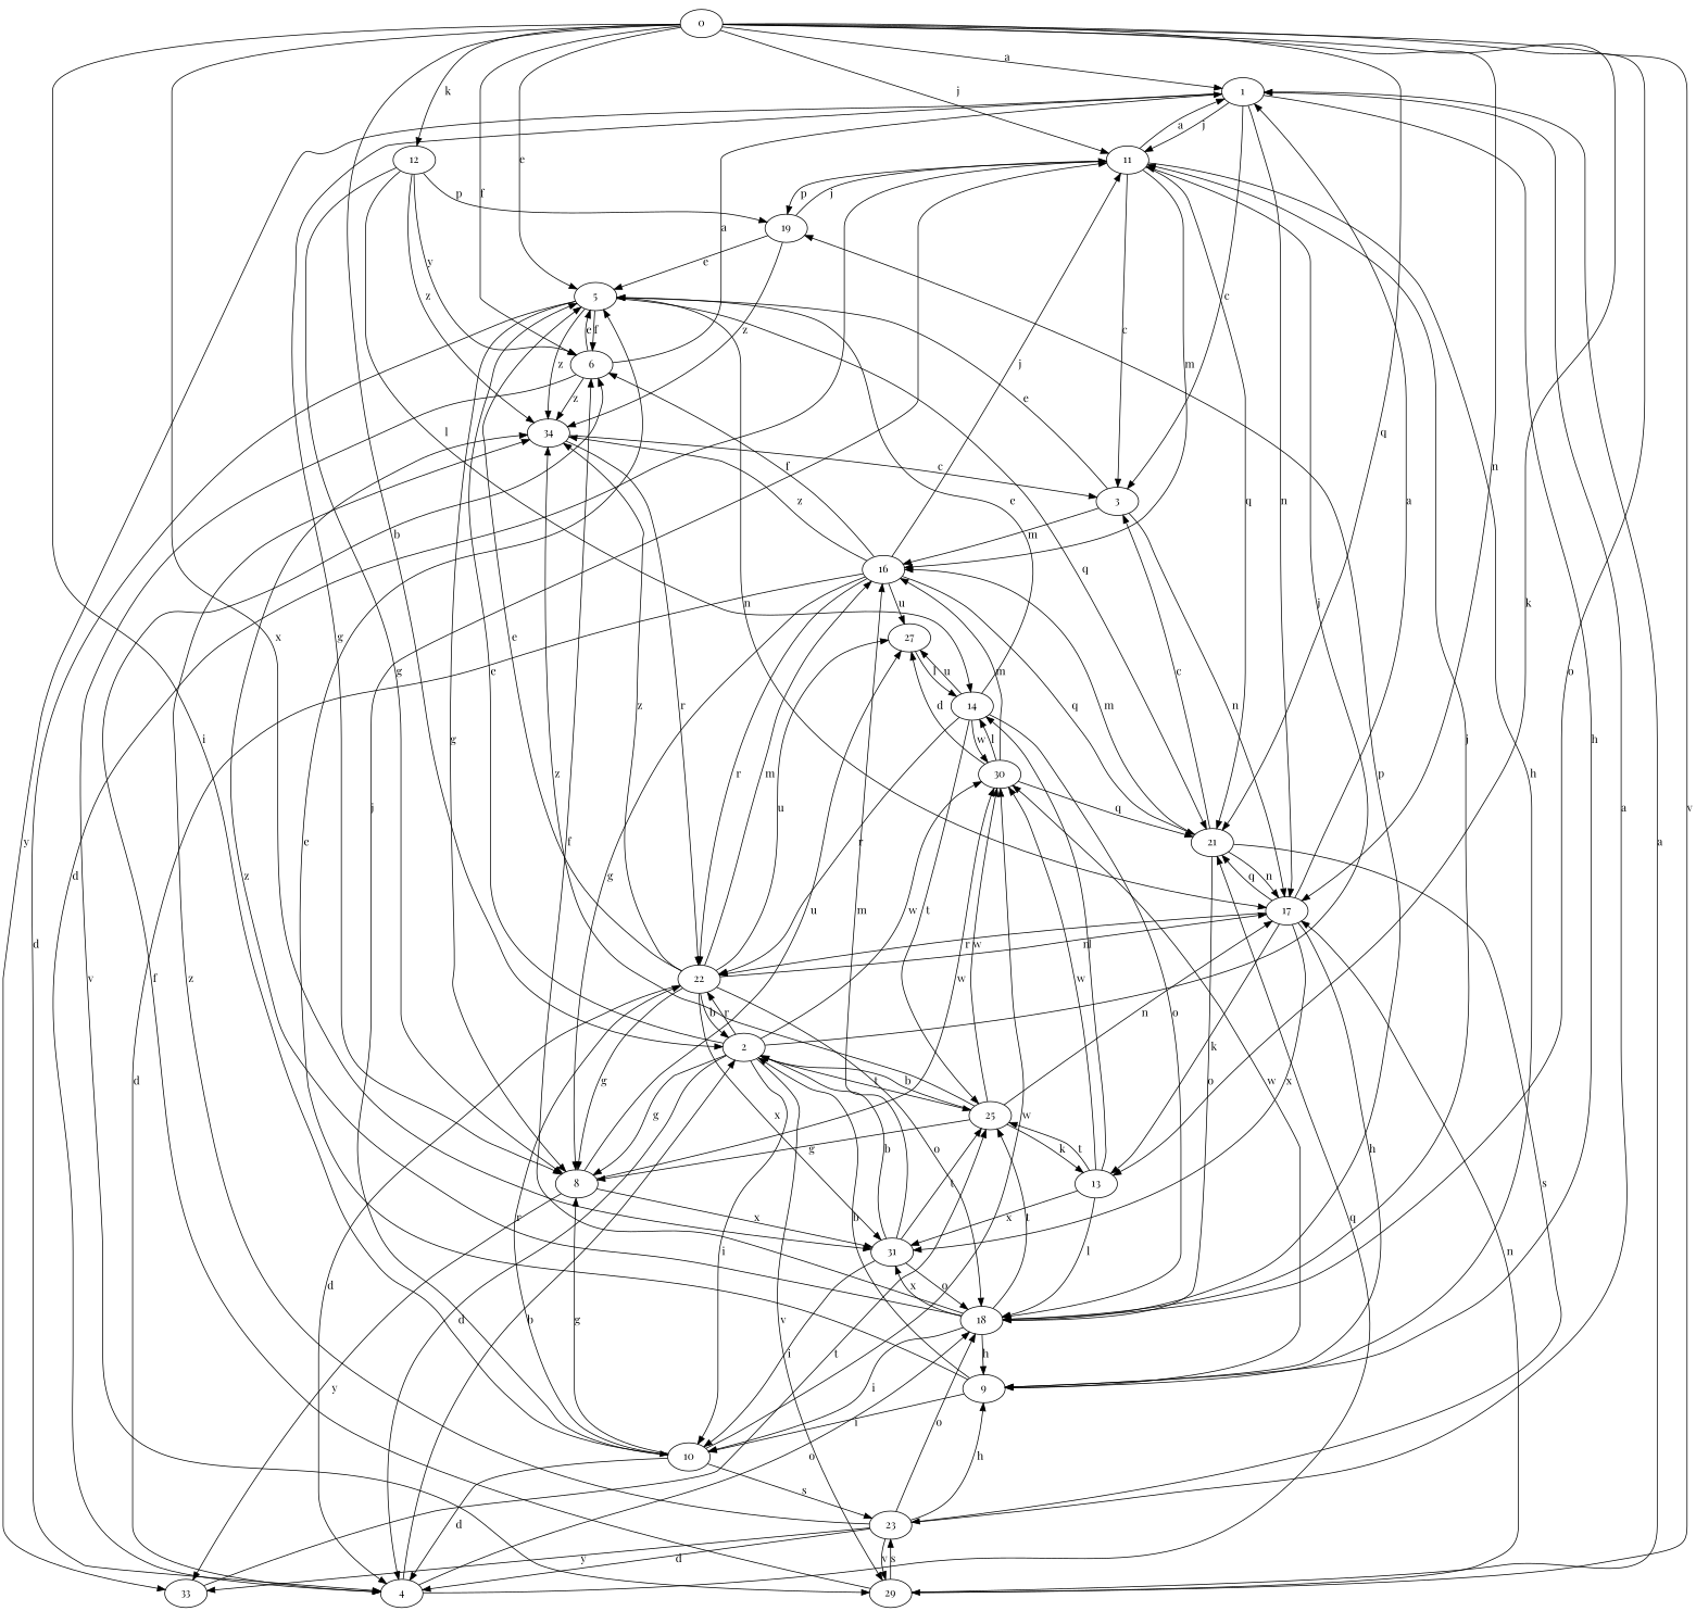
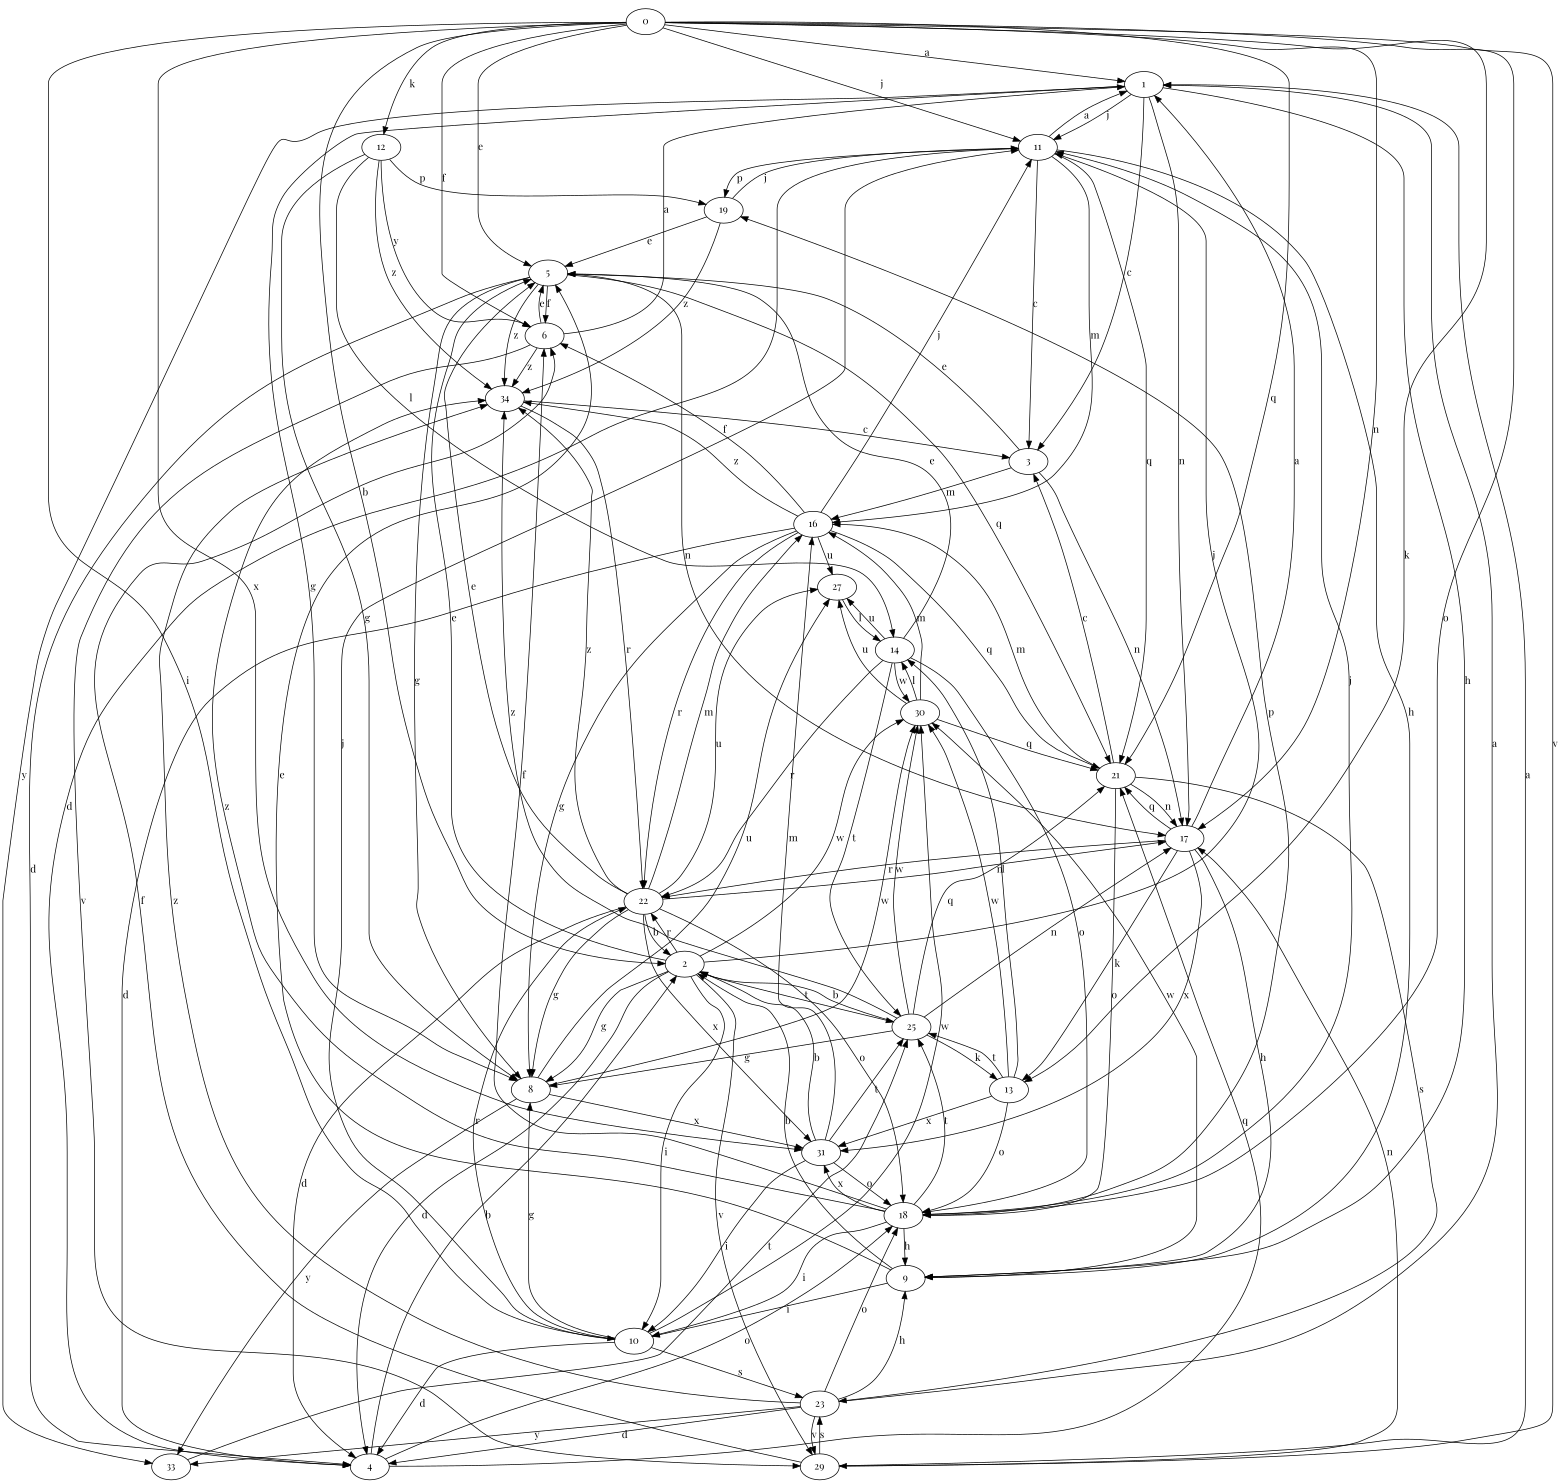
  strict digraph {
    fontname="Playfair Display"
    node [fontname="Playfair Display"]
    edge [fontname="Playfair Display"]
    0
    1
    2
    5
    6
    10
    11
    12
    13
    17
    18
    21
    29
    31
    3
    8
    9
    33
    4
    22
    25
    30
    34
    23
    16
    19
    14
    27
    0 -> 1 [label=a]
    0 -> 2 [label=b]
    0 -> 5 [label=e]
    0 -> 6 [label=f]
    0 -> 10 [label=i]
    0 -> 11 [label=j]
    0 -> 12 [label=k]
    0 -> 13 [label=k]
    0 -> 17 [label=n]
    0 -> 18 [label=o]
    0 -> 21 [label=q]
    0 -> 29 [label=v]
    0 -> 31 [label=x]
    1 -> 11 [label=j]
    1 -> 17 [label=n]
    1 -> 3 [label=c]
    1 -> 8 [label=g]
    1 -> 9 [label=h]
    1 -> 33 [label=y]
    2 -> 5 [label=e]
    2 -> 10 [label=i]
    2 -> 11 [label=j]
    2 -> 29 [label=v]
    2 -> 8 [label=g]
    2 -> 4 [label=d]
    2 -> 22 [label=r]
    2 -> 25 [label=t]
    2 -> 30 [label=w]
    5 -> 6 [label=f]
    5 -> 17 [label=n]
    5 -> 21 [label=q]
    5 -> 8 [label=g]
    5 -> 4 [label=d]
    5 -> 34 [label=z]
    6 -> 1 [label=a]
    6 -> 5 [label=e]
    6 -> 29 [label=v]
    6 -> 34 [label=z]
    10 -> 11 [label=j]
    10 -> 8 [label=g]
    10 -> 4 [label=d]
    10 -> 22 [label=r]
    10 -> 30 [label=w]
    10 -> 23 [label=s]
    11 -> 1 [label=a]
    11 -> 21 [label=q]
    11 -> 3 [label=c]
    11 -> 9 [label=h]
    11 -> 4 [label=d]
    11 -> 16 [label=m]
    11 -> 19 [label=p]
    12 -> 6 [label=y]
    12 -> 8 [label=g]
    12 -> 34 [label=z]
    12 -> 19 [label=p]
    12 -> 14 [label=l]
-   13 -> 18 [label=l]
+   13 -> 18 [label=o]
    13 -> 31 [label=x]
    13 -> 25 [label=t]
    13 -> 30 [label=w]
    13 -> 14 [label=l]
    17 -> 1 [label=a]
    17 -> 13 [label=k]
    17 -> 21 [label=q]
    17 -> 31 [label=x]
    17 -> 9 [label=h]
    17 -> 22 [label=r]
    18 -> 6 [label=f]
    18 -> 10 [label=i]
    18 -> 11 [label=j]
    18 -> 31 [label=x]
    18 -> 9 [label=h]
    18 -> 25 [label=t]
    18 -> 34 [label=z]
    18 -> 19 [label=p]
    21 -> 17 [label=n]
    21 -> 18 [label=o]
    21 -> 3 [label=c]
    21 -> 23 [label=s]
    21 -> 16 [label=m]
    29 -> 1 [label=a]
    29 -> 6 [label=f]
    29 -> 17 [label=n]
    29 -> 23 [label=s]
    31 -> 2 [label=b]
    31 -> 10 [label=i]
    31 -> 18 [label=o]
    31 -> 25 [label=t]
    31 -> 16 [label=m]
    3 -> 5 [label=e]
    3 -> 17 [label=n]
    3 -> 16 [label=m]
    8 -> 31 [label=x]
    8 -> 33 [label=y]
    8 -> 30 [label=w]
    8 -> 27 [label=u]
    9 -> 2 [label=b]
    9 -> 5 [label=e]
    9 -> 10 [label=i]
    9 -> 30 [label=w]
    33 -> 25 [label=t]
    4 -> 2 [label=b]
    4 -> 18 [label=o]
    4 -> 21 [label=q]
    22 -> 2 [label=b]
    22 -> 5 [label=e]
    22 -> 17 [label=n]
    22 -> 18 [label=o]
    22 -> 31 [label=x]
    22 -> 8 [label=g]
    22 -> 4 [label=d]
    22 -> 34 [label=z]
    22 -> 16 [label=m]
    22 -> 27 [label=u]
    25 -> 2 [label=b]
    25 -> 13 [label=k]
    25 -> 17 [label=n]
+   25 -> 21 [label=q]
    25 -> 8 [label=g]
    25 -> 30 [label=w]
    25 -> 34 [label=z]
    30 -> 21 [label=q]
    30 -> 16 [label=m]
    30 -> 14 [label=l]
-   30 -> 27 [label=d]
+   30 -> 27 [label=u]
    34 -> 3 [label=c]
    34 -> 22 [label=r]
    23 -> 1 [label=a]
    23 -> 18 [label=o]
    23 -> 29 [label=v]
    23 -> 9 [label=h]
    23 -> 33 [label=y]
    23 -> 4 [label=d]
    23 -> 34 [label=z]
    16 -> 6 [label=f]
    16 -> 11 [label=j]
    16 -> 21 [label=q]
    16 -> 8 [label=g]
    16 -> 4 [label=d]
    16 -> 22 [label=r]
    16 -> 34 [label=z]
    16 -> 27 [label=u]
    19 -> 5 [label=e]
    19 -> 11 [label=j]
    19 -> 34 [label=z]
    14 -> 5 [label=e]
    14 -> 18 [label=o]
    14 -> 22 [label=r]
    14 -> 25 [label=t]
    14 -> 30 [label=w]
    14 -> 27 [label=u]
    27 -> 14 [label=l]
  }
